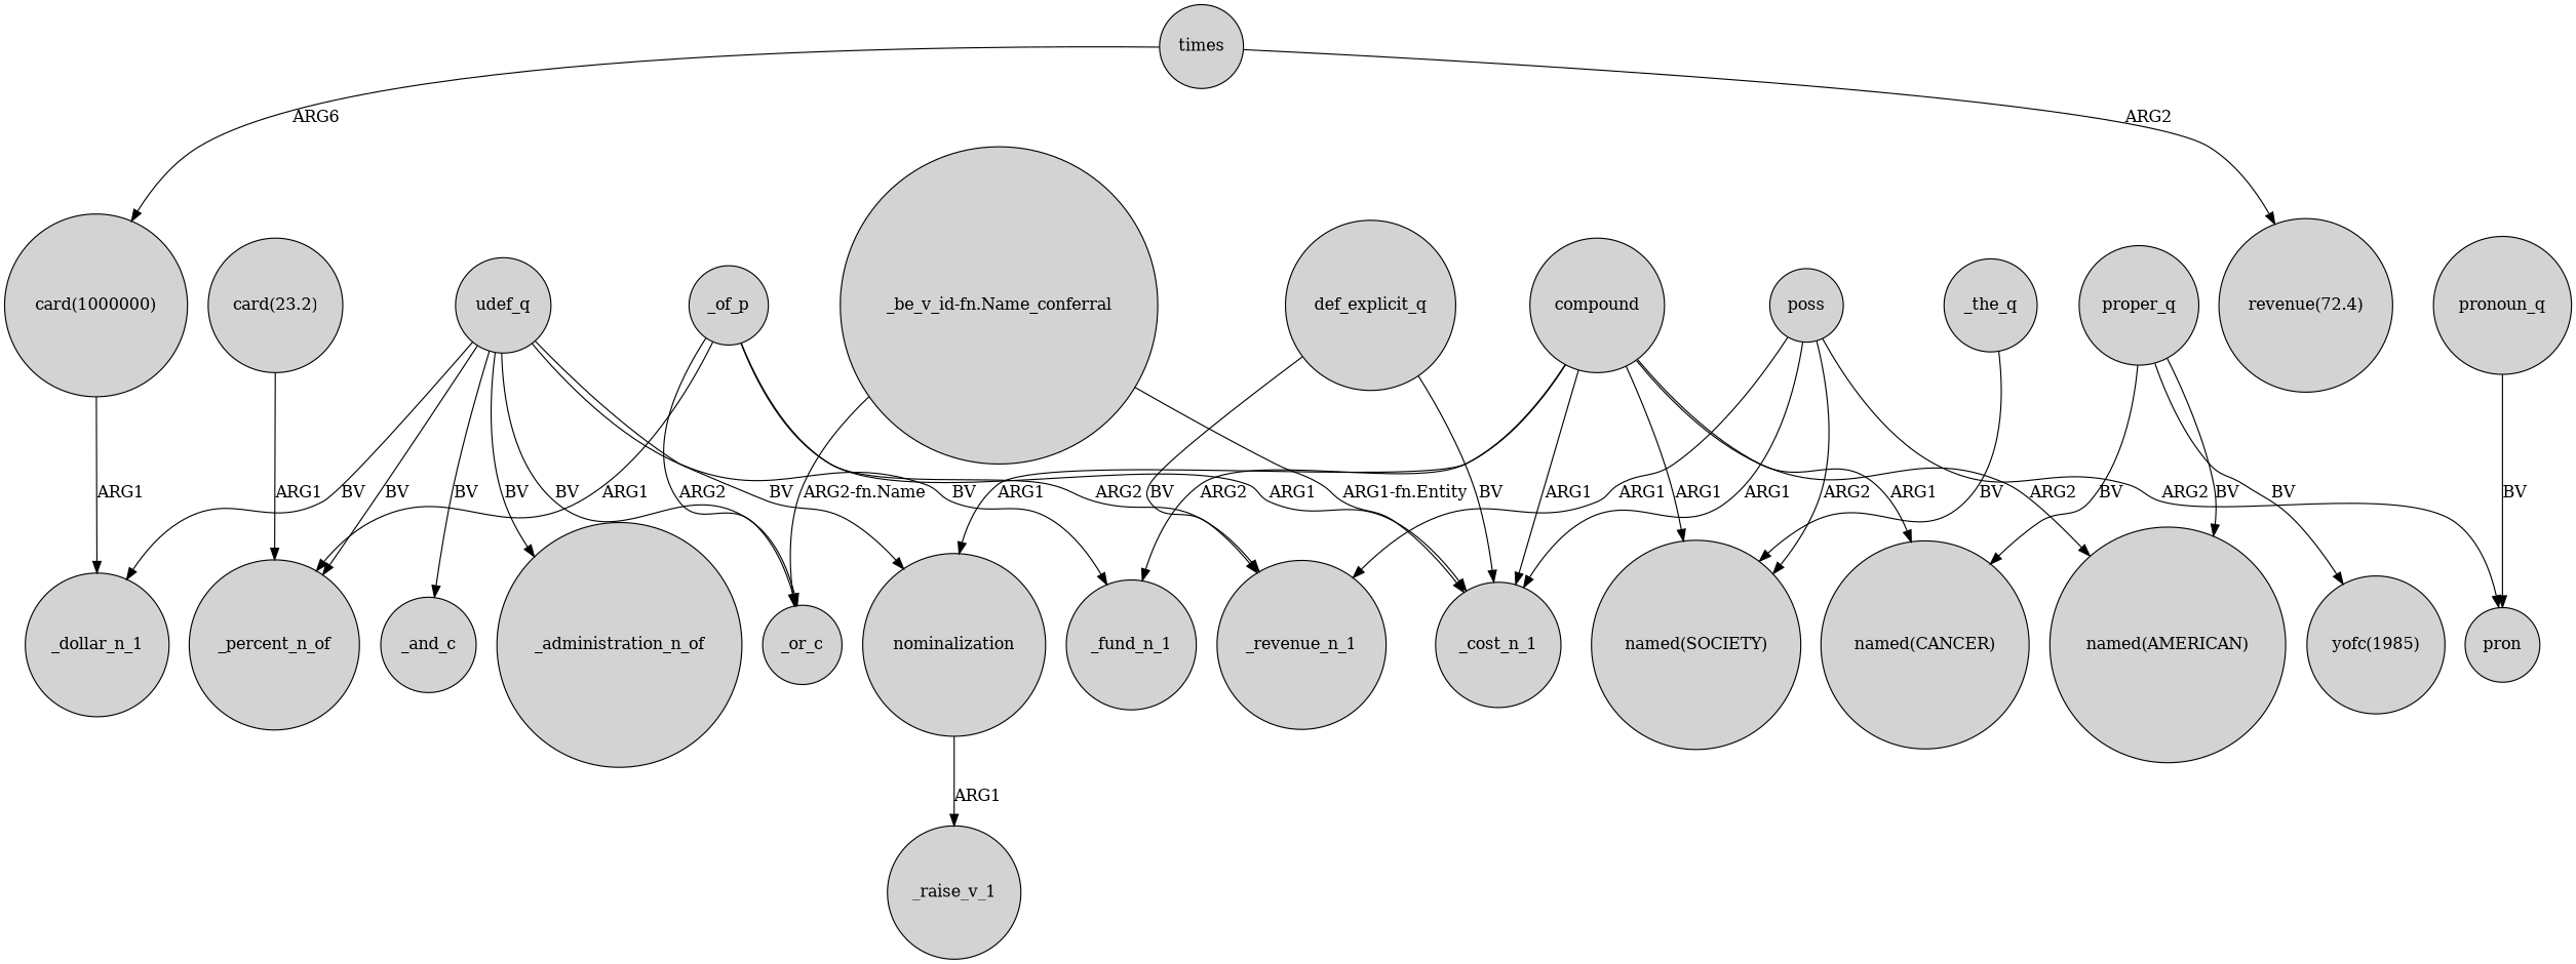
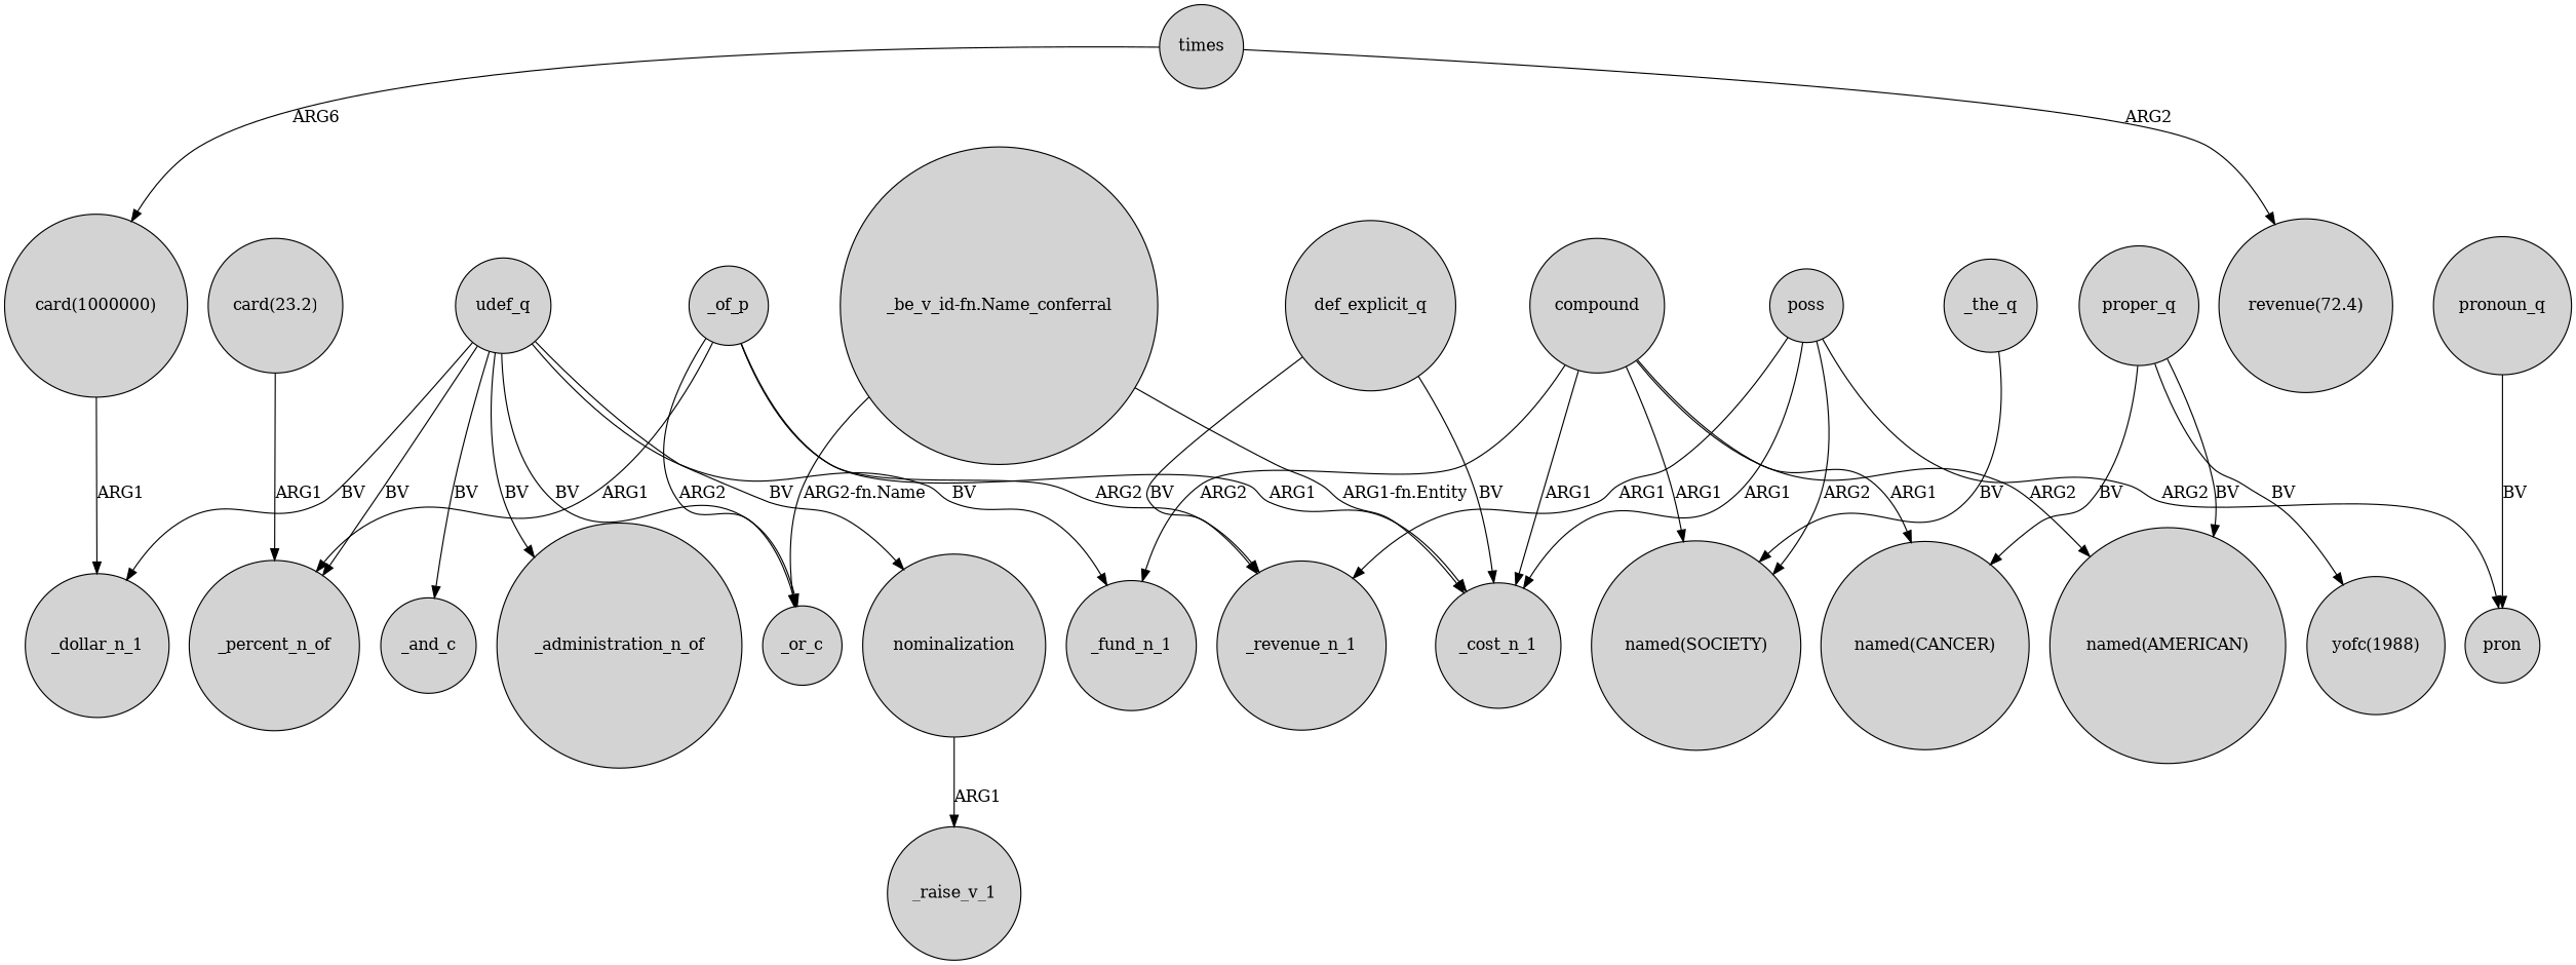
  digraph {
    node [shape=circle style=filled]
    compound
    _fund_n_1
    _cost_n_1
    nominalization
    "named(SOCIETY)"
    "named(AMERICAN)"
    "named(CANCER)"
    _raise_v_1
    _of_p
    _revenue_n_1
    _percent_n_of
    _or_c
    "_be_v_id-fn.Name_conferral"
    poss
    pron
    udef_q
    _and_c
    _administration_n_of
    _dollar_n_1
    times
    "card(1000000)"
    n22 [label="revenue(72.4)"]
    def_explicit_q
    pronoun_q
    proper_q
-   "yofc(1988)" [label="yofc(1985)"]
+   "yofc(1988)"
    "card(23.2)"
    _the_q
    compound -> _fund_n_1 [label=ARG2]
    compound -> _cost_n_1 [label=ARG1]
-   compound -> nominalization [label=ARG1]
    compound -> "named(SOCIETY)" [label=ARG1]
    compound -> "named(AMERICAN)" [label=ARG2]
    compound -> "named(CANCER)" [label=ARG1]
    nominalization -> _raise_v_1 [label=ARG1]
    _of_p -> _cost_n_1 [label=ARG1]
    _of_p -> _revenue_n_1 [label=ARG2]
    _of_p -> _percent_n_of [label=ARG1]
    _of_p -> _or_c [label=ARG2]
    "_be_v_id-fn.Name_conferral" -> _cost_n_1 [label="ARG1-fn.Entity"]
    "_be_v_id-fn.Name_conferral" -> _or_c [label="ARG2-fn.Name"]
    poss -> _cost_n_1 [label=ARG1]
    poss -> "named(SOCIETY)" [label=ARG2]
    poss -> _revenue_n_1 [label=ARG1]
    poss -> pron [label=ARG2]
    udef_q -> _fund_n_1 [label=BV]
    udef_q -> nominalization [label=BV]
    udef_q -> _percent_n_of [label=BV]
    udef_q -> _or_c [label=BV]
    udef_q -> _and_c [label=BV]
    udef_q -> _administration_n_of [label=BV]
    udef_q -> _dollar_n_1 [label=BV]
    times -> "card(1000000)" [label=ARG6]
    times -> n22 [label=ARG2]
    "card(1000000)" -> _dollar_n_1 [label=ARG1]
    def_explicit_q -> _cost_n_1 [label=BV]
    def_explicit_q -> _revenue_n_1 [label=BV]
    pronoun_q -> pron [label=BV]
    proper_q -> "named(AMERICAN)" [label=BV]
    proper_q -> "named(CANCER)" [label=BV]
    proper_q -> "yofc(1988)" [label=BV]
    "card(23.2)" -> _percent_n_of [label=ARG1]
    _the_q -> "named(SOCIETY)" [label=BV]
  }
